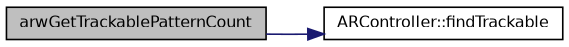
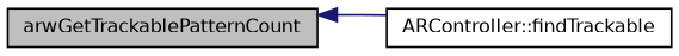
  digraph {
    rankdir=LR
    node [color=black fontname=Helvetica fontsize=10 shape=record style=filled]
    n1 [fillcolor=grey75 fontcolor=black height=0.2 label=arwGetTrackablePatternCount width=0.4]
    n2 [fillcolor=white height=0.2 label="ARController::findTrackable" width=0.4]
-   n1 -> n2 [color=midnightblue fontname=Helvetica fontsize=10 labelfontname=Helvetica labelfontsize=10 style=solid]
+   n2 -> n1 [color=midnightblue fontname=Helvetica fontsize=10 labelfontname=Helvetica labelfontsize=10 style=solid]
  }
